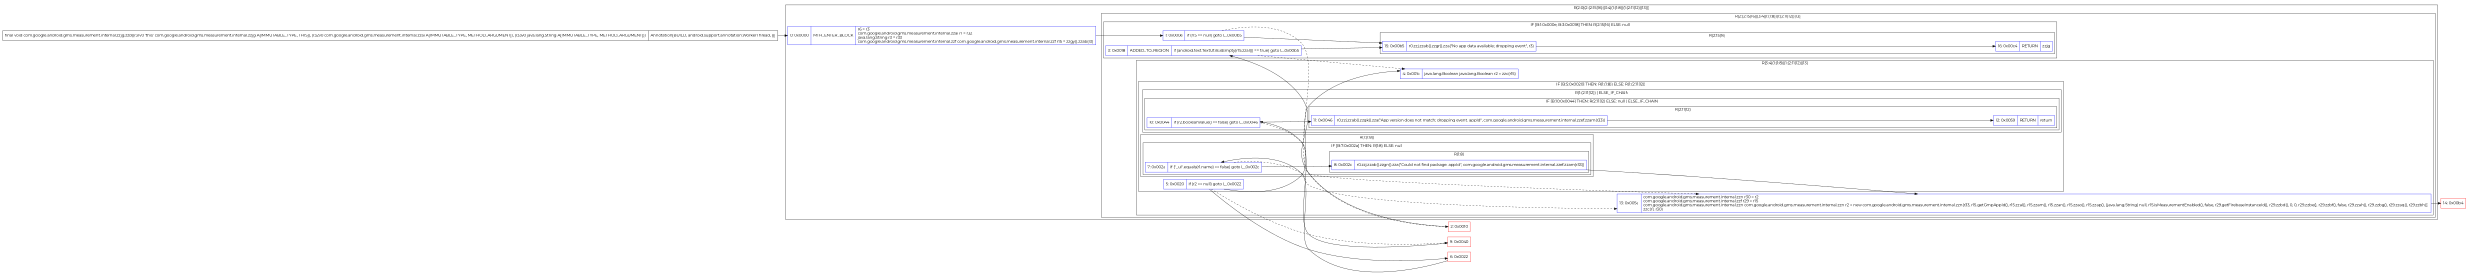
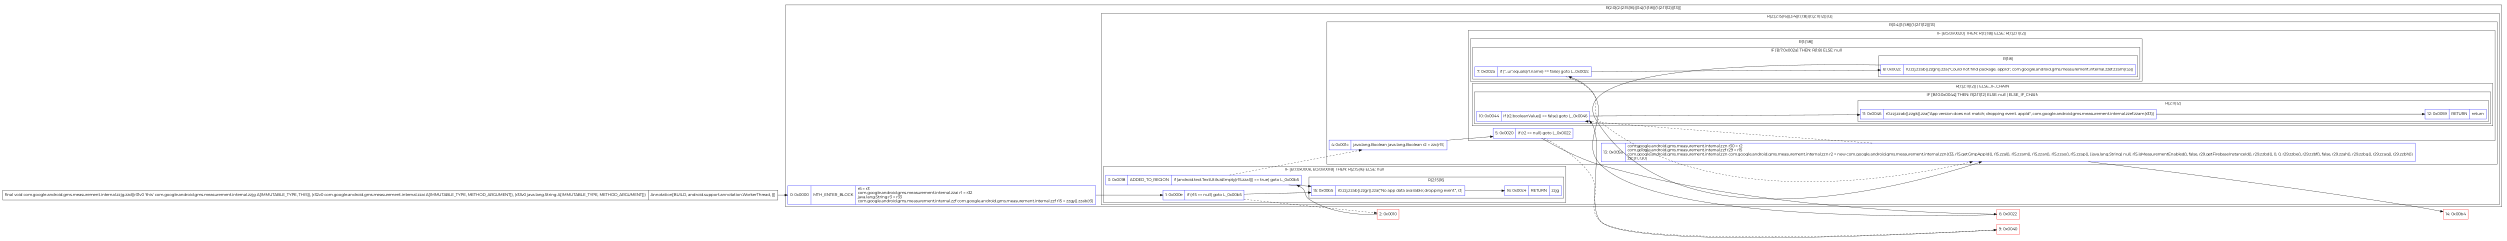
  digraph {
    fontname=Montserrat
    rankdir=LR
    node [color=blue fontname=Montserrat shape=record]
    edge [fontname=Montserrat]
    n1 [label="{15\:\ 0x00b5|r0.zzj.zzab().zzgr().zza(\"No app data available; dropping event\", r3)\l}"]
    n2 [label="{16\:\ 0x00c4|RETURN\l|zzjg\l}"]
    n3 [label="{1\:\ 0x000e|if (r15 == null) goto L_0x00b5\l}"]
    n4 [label="{3\:\ 0x0018|ADDED_TO_REGION\l|if (android.text.TextUtils.isEmpty(r15.zzal()) == true) goto L_0x00b5\l}"]
    n5 [label="{8\:\ 0x002c|r0.zzj.zzab().zzgn().zza(\"Could not find package. appId\", com.google.android.gms.measurement.internal.zzef.zzam(r33))\l}"]
    n6 [label="{7\:\ 0x002a|if (\"_ui\".equals(r1.name) == false) goto L_0x002c\l}"]
    n7 [label="{11\:\ 0x0046|r0.zzj.zzab().zzgk().zza(\"App version does not match; dropping event. appId\", com.google.android.gms.measurement.internal.zzef.zzam(r33))\l}"]
    n8 [label="{12\:\ 0x0059|RETURN\l|return\l}"]
    n9 [label="{10\:\ 0x0044|if (r2.booleanValue() == false) goto L_0x0046\l}"]
    n10 [label="{5\:\ 0x0020|if (r2 == null) goto L_0x0022\l}"]
    n11 [label="{4\:\ 0x001c|java.lang.Boolean java.lang.Boolean r2 = zzc(r15)\l}"]
    n12 [label="{13\:\ 0x005a|com.google.android.gms.measurement.internal.zzn r30 = r2\lcom.google.android.gms.measurement.internal.zzf r29 = r15\lcom.google.android.gms.measurement.internal.zzn com.google.android.gms.measurement.internal.zzn r2 = new com.google.android.gms.measurement.internal.zzn(r33, r15.getGmpAppId(), r15.zzal(), r15.zzam(), r15.zzan(), r15.zzao(), r15.zzap(), (java.lang.String) null, r15.isMeasurementEnabled(), false, r29.getFirebaseInstanceId(), r29.zzbd(), 0, 0, r29.zzbe(), r29.zzbf(), false, r29.zzah(), r29.zzbg(), r29.zzaq(), r29.zzbh())\lzzc(r1, r30)\l}"]
    n13 [label="{0\:\ 0x0000|MTH_ENTER_BLOCK\l|r6 = r31\lcom.google.android.gms.measurement.internal.zzai r1 = r32\ljava.lang.String r3 = r33\lcom.google.android.gms.measurement.internal.zzf com.google.android.gms.measurement.internal.zzf r15 = zzgy().zzab(r3)\l}"]
    n14 [color=red label="{2\:\ 0x0010}"]
    n15 [color=red label="{6\:\ 0x0022}"]
    n16 [color=red label="{9\:\ 0x0040}"]
    n17 [color=red label="{14\:\ 0x00b4}"]
    n18 [label="{final void com.google.android.gms.measurement.internal.zzjg.zzd((r31v0 'this' com.google.android.gms.measurement.internal.zzjg A[IMMUTABLE_TYPE, THIS]), (r32v0 com.google.android.gms.measurement.internal.zzai A[IMMUTABLE_TYPE, METHOD_ARGUMENT]), (r33v0 java.lang.String A[IMMUTABLE_TYPE, METHOD_ARGUMENT]))  | Annotation[BUILD, android.support.annotation.WorkerThread, \{\}]\l}" color=""]
    subgraph cluster_1 {
      label="R(2:0|(2:(2:15|16)|(3:4|(1:(1:8))(1:(2:11|12))|13)))"
      n13
      subgraph cluster_2 {
        label="R(2:(2:15|16)|(3:4|(1:(1:8))(1:(2:11|12))|13))"
        subgraph cluster_3 {
          label="IF [B:1:0x000e, B:3:0x0018] THEN: R(2:15|16) ELSE: null"
          n3
          n4
          subgraph cluster_4 {
            label="R(2:15|16)"
            n1
            n2
          }
        }
        subgraph cluster_5 {
          label="R(3:4|(1:(1:8))(1:(2:11|12))|13)"
          n11
          n12
          subgraph cluster_6 {
            label="IF [B:5:0x0020] THEN: R(1:(1:8)) ELSE: R(1:(2:11|12))"
            n10
            subgraph cluster_7 {
              label="R(1:(1:8))"
              subgraph cluster_8 {
                label="IF [B:7:0x002a] THEN: R(1:8) ELSE: null"
                n6
                subgraph cluster_9 {
                  label="R(1:8)"
                  n5
                }
              }
            }
            subgraph cluster_10 {
              label="R(1:(2:11|12)) | ELSE_IF_CHAIN\l"
              subgraph cluster_11 {
                label="IF [B:10:0x0044] THEN: R(2:11|12) ELSE: null | ELSE_IF_CHAIN\l"
                n9
                subgraph cluster_12 {
                  label="R(2:11|12)"
                  n7
                  n8
                }
              }
            }
          }
        }
      }
    }
    n1 -> n2
    n3 -> n1
    n3 -> n14 [style=dashed]
    n4 -> n1
    n4 -> n11 [style=dashed]
    n5 -> n12
    n6 -> n5
    n6 -> n12 [style=dashed]
    n7 -> n8
    n9 -> n7
-   n9 -> n12 [style=dashed]
+   n12 -> n9 [style=dashed]
    n10 -> n15
    n10 -> n16 [style=dashed]
-   n10 -> n11
+   n11 -> n10
    n12 -> n17
    n13 -> n3
    n14 -> n4
    n15 -> n6
    n16 -> n9
    n18 -> n13
  }
